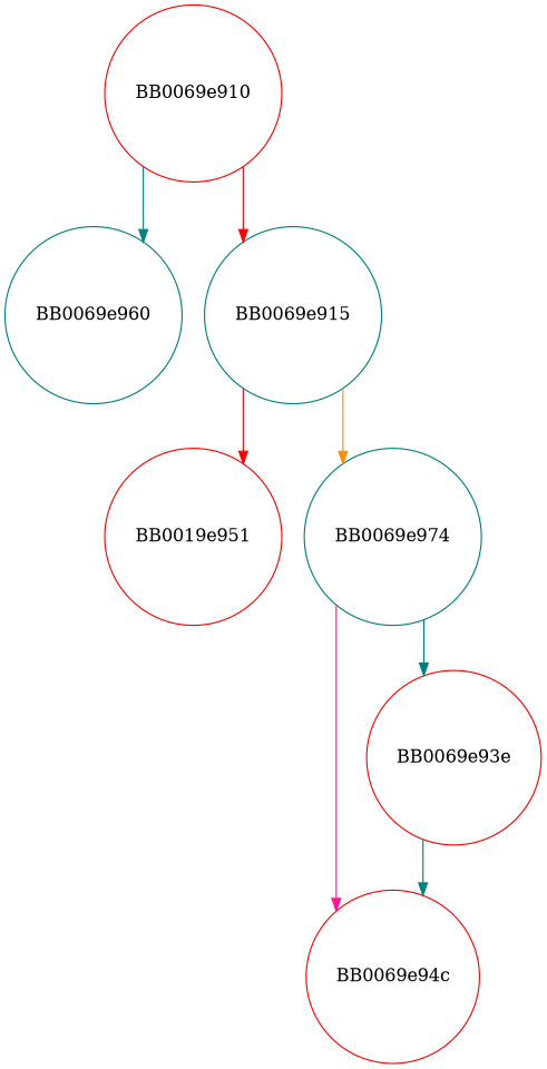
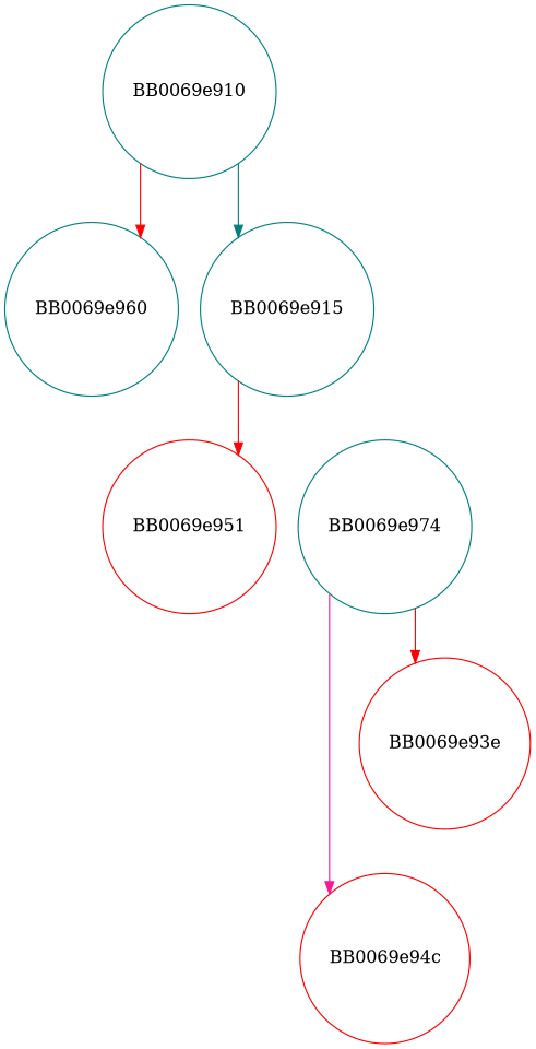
  digraph {
    splines=ortho
    node [color=teal shape=circle]
    edge [color=red]
-   BB0069e910 [color=red]
+   BB0069e910
    BB0069e960
    BB0069e915
-   BB0069e951 [color=red label=BB0019e951]
+   BB0069e951 [color=red]
    n5 [label=BB0069e974]
    BB0069e94c [color=red]
    BB0069e93e [color=red]
-   BB0069e910 -> BB0069e960 [color=teal]
-   BB0069e910 -> BB0069e915
+   BB0069e910 -> BB0069e960
+   BB0069e910 -> BB0069e915 [color=teal]
    BB0069e915 -> BB0069e951
-   BB0069e915 -> n5 [color=darkorange]
    n5 -> BB0069e94c [color=deeppink]
-   n5 -> BB0069e93e [color=teal]
-   BB0069e93e -> BB0069e94c [color=teal]
+   n5 -> BB0069e93e
  }
